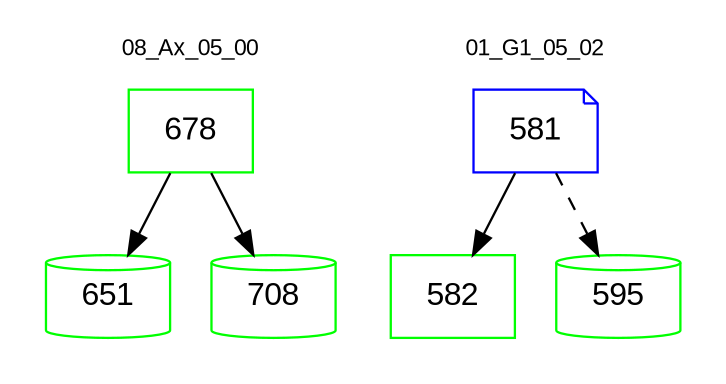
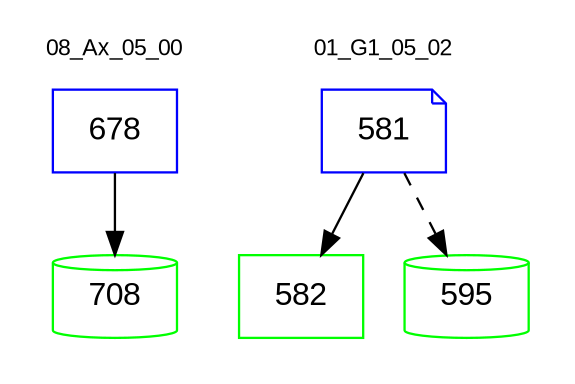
  digraph {
    fontname="Liberation Sans"
    node [color=green fontname="Liberation Sans" shape=cylinder]
    edge [color=black fontname="Liberation Sans" style=solid]
-   n1 [label=678 shape=box]
-   n2 [label=651]
+   n1 [color=blue label=678 shape=box]
    n3 [label=708]
    n4 [color=blue label=581 shape=note]
    n5 [label=582 shape=box]
    n6 [label=595]
    subgraph cluster_1 {
      color=white
      fontsize=10
      label="08_Ax_05_00"
      n1
-     n2
      n3
    }
    subgraph cluster_2 {
      color=white
      fontsize=10
      label="01_G1_05_02"
      n4
      n5
      n6
    }
-   n1 -> n2
    n1 -> n3
    n4 -> n5
    n4 -> n6 [style=dashed]
  }
